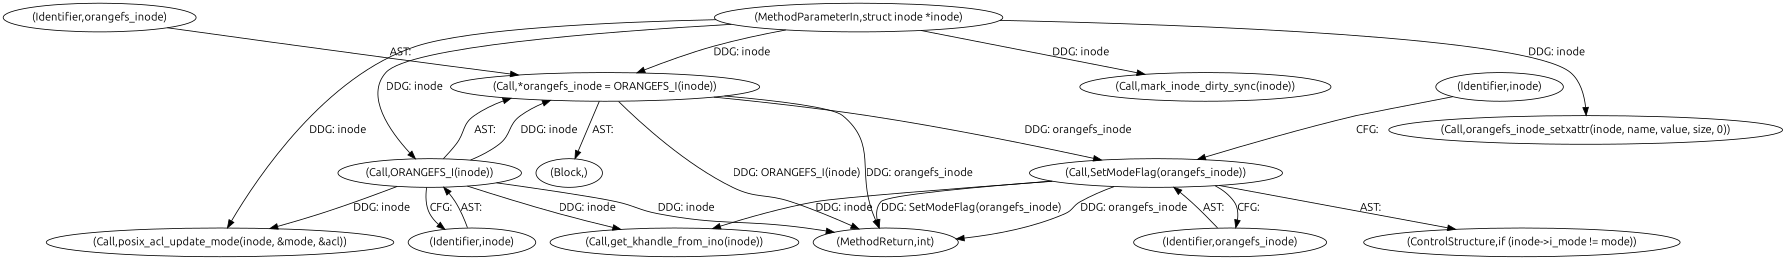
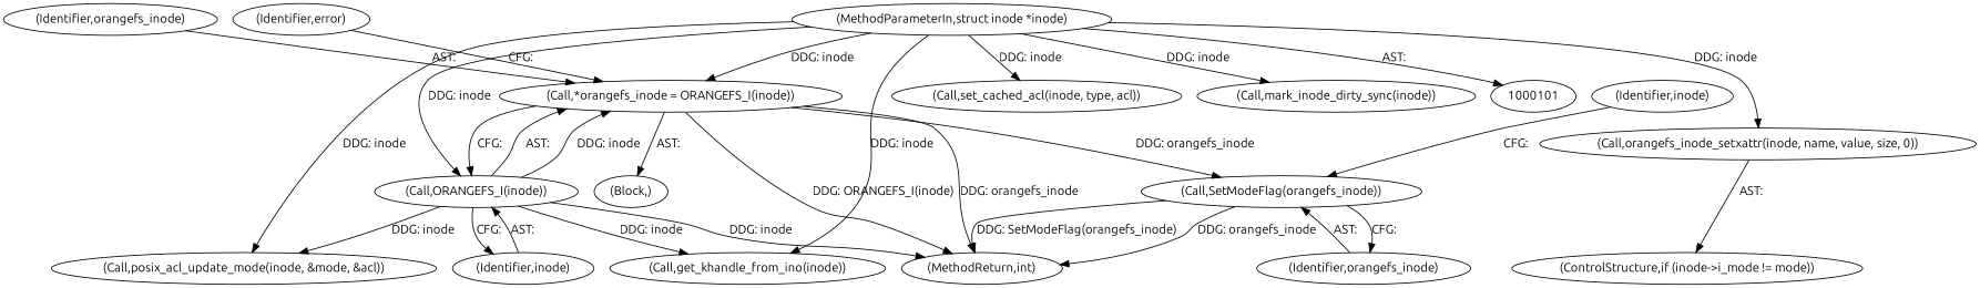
  digraph {
    fontname=Ubuntu
    node [fontname=Ubuntu]
    edge [fontname=Ubuntu]
    n1 [label="(Call,*orangefs_inode = ORANGEFS_I(inode))"]
    n2 [label="(Call,ORANGEFS_I(inode))"]
    n3 [label="(Call,SetModeFlag(orangefs_inode))"]
    n4 [label="(MethodReturn,int)"]
    n5 [label="(Block,)"]
    n6 [label="(Identifier,inode)"]
    n7 [label="(Call,posix_acl_update_mode(inode, &mode, &acl))"]
    n8 [label="(Call,get_khandle_from_ino(inode))"]
    n9 [label="(Identifier,orangefs_inode)"]
    n10 [label="(ControlStructure,if (inode->i_mode != mode))"]
    n11 [label="(MethodParameterIn,struct inode *inode)"]
    n12 [label="(Call,orangefs_inode_setxattr(inode, name, value, size, 0))"]
+   n13 [label="(Call,set_cached_acl(inode, type, acl))"]
    n14 [label="(Call,mark_inode_dirty_sync(inode))"]
+   1000101
    n16 [label="(Identifier,orangefs_inode)"]
+   n17 [label="(Identifier,error)"]
    n18 [label="(Identifier,inode)"]
+   n1 -> n2 [label="CFG: "]
    n1 -> n3 [label="DDG: orangefs_inode"]
    n1 -> n4 [label="DDG: orangefs_inode"]
    n1 -> n4 [label="DDG: ORANGEFS_I(inode)"]
    n1 -> n5 [label="AST: "]
    n2 -> n1 [label="AST: "]
    n2 -> n1 [label="DDG: inode"]
    n2 -> n4 [label="DDG: inode"]
    n2 -> n6 [label="CFG: "]
    n2 -> n7 [label="DDG: inode"]
    n2 -> n8 [label="DDG: inode"]
    n3 -> n4 [label="DDG: orangefs_inode"]
    n3 -> n4 [label="DDG: SetModeFlag(orangefs_inode)"]
    n3 -> n9 [label="CFG: "]
-   n3 -> n10 [label="AST: "]
+   n12 -> n10 [label="AST: "]
    n6 -> n2 [label="AST: "]
    n9 -> n3 [label="AST: "]
    n11 -> n1 [label="DDG: inode"]
    n11 -> n2 [label="DDG: inode"]
    n11 -> n7 [label="DDG: inode"]
-   n3 -> n8 [label="DDG: inode"]
+   n11 -> n8 [label="DDG: inode"]
    n11 -> n12 [label="DDG: inode"]
+   n11 -> n13 [label="DDG: inode"]
    n11 -> n14 [label="DDG: inode"]
+   n11 -> 1000101 [label="AST: "]
    n16 -> n1 [label="AST: "]
+   n17 -> n1 [label="CFG: "]
    n18 -> n3 [label="CFG: "]
  }
